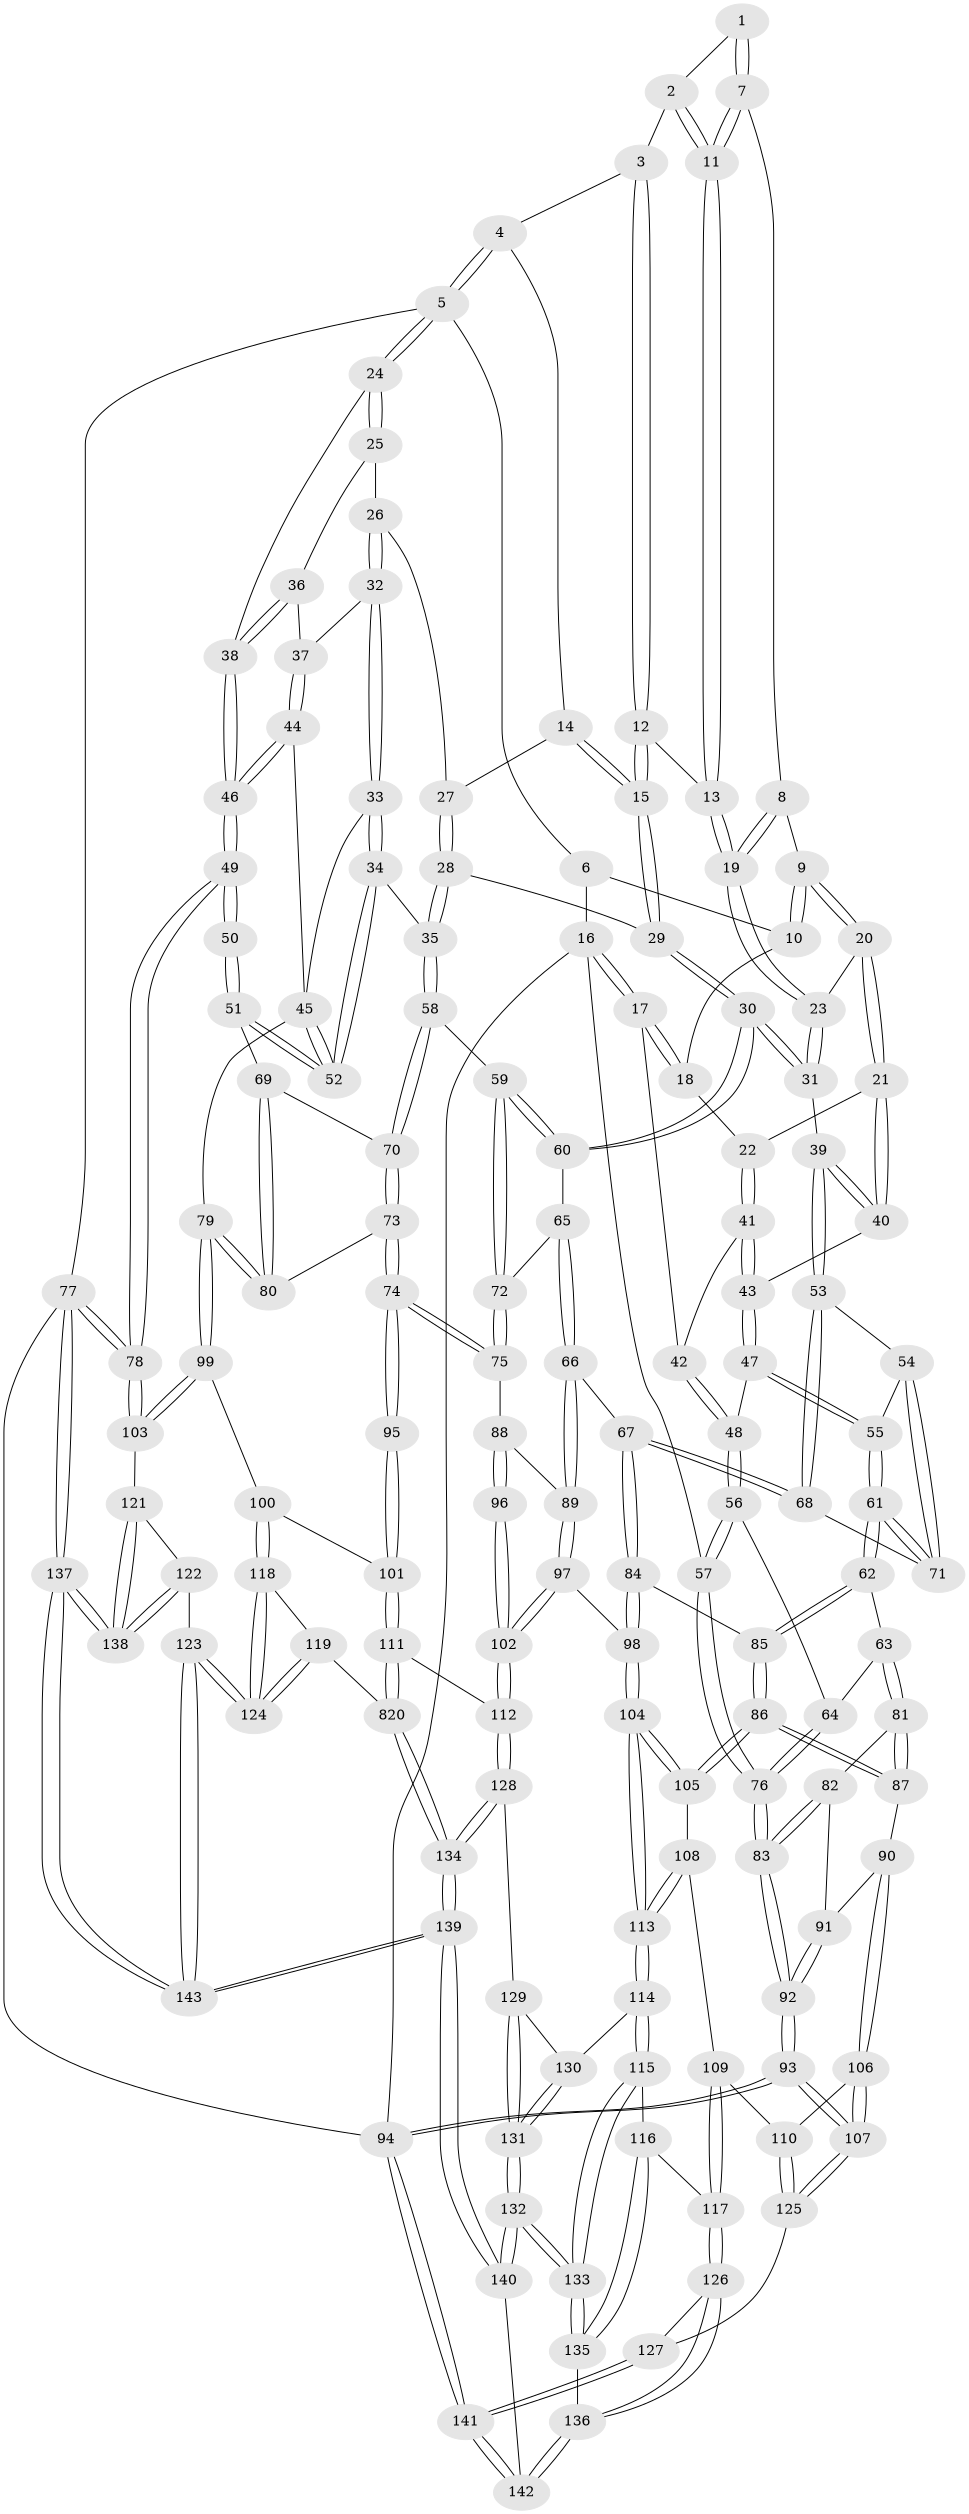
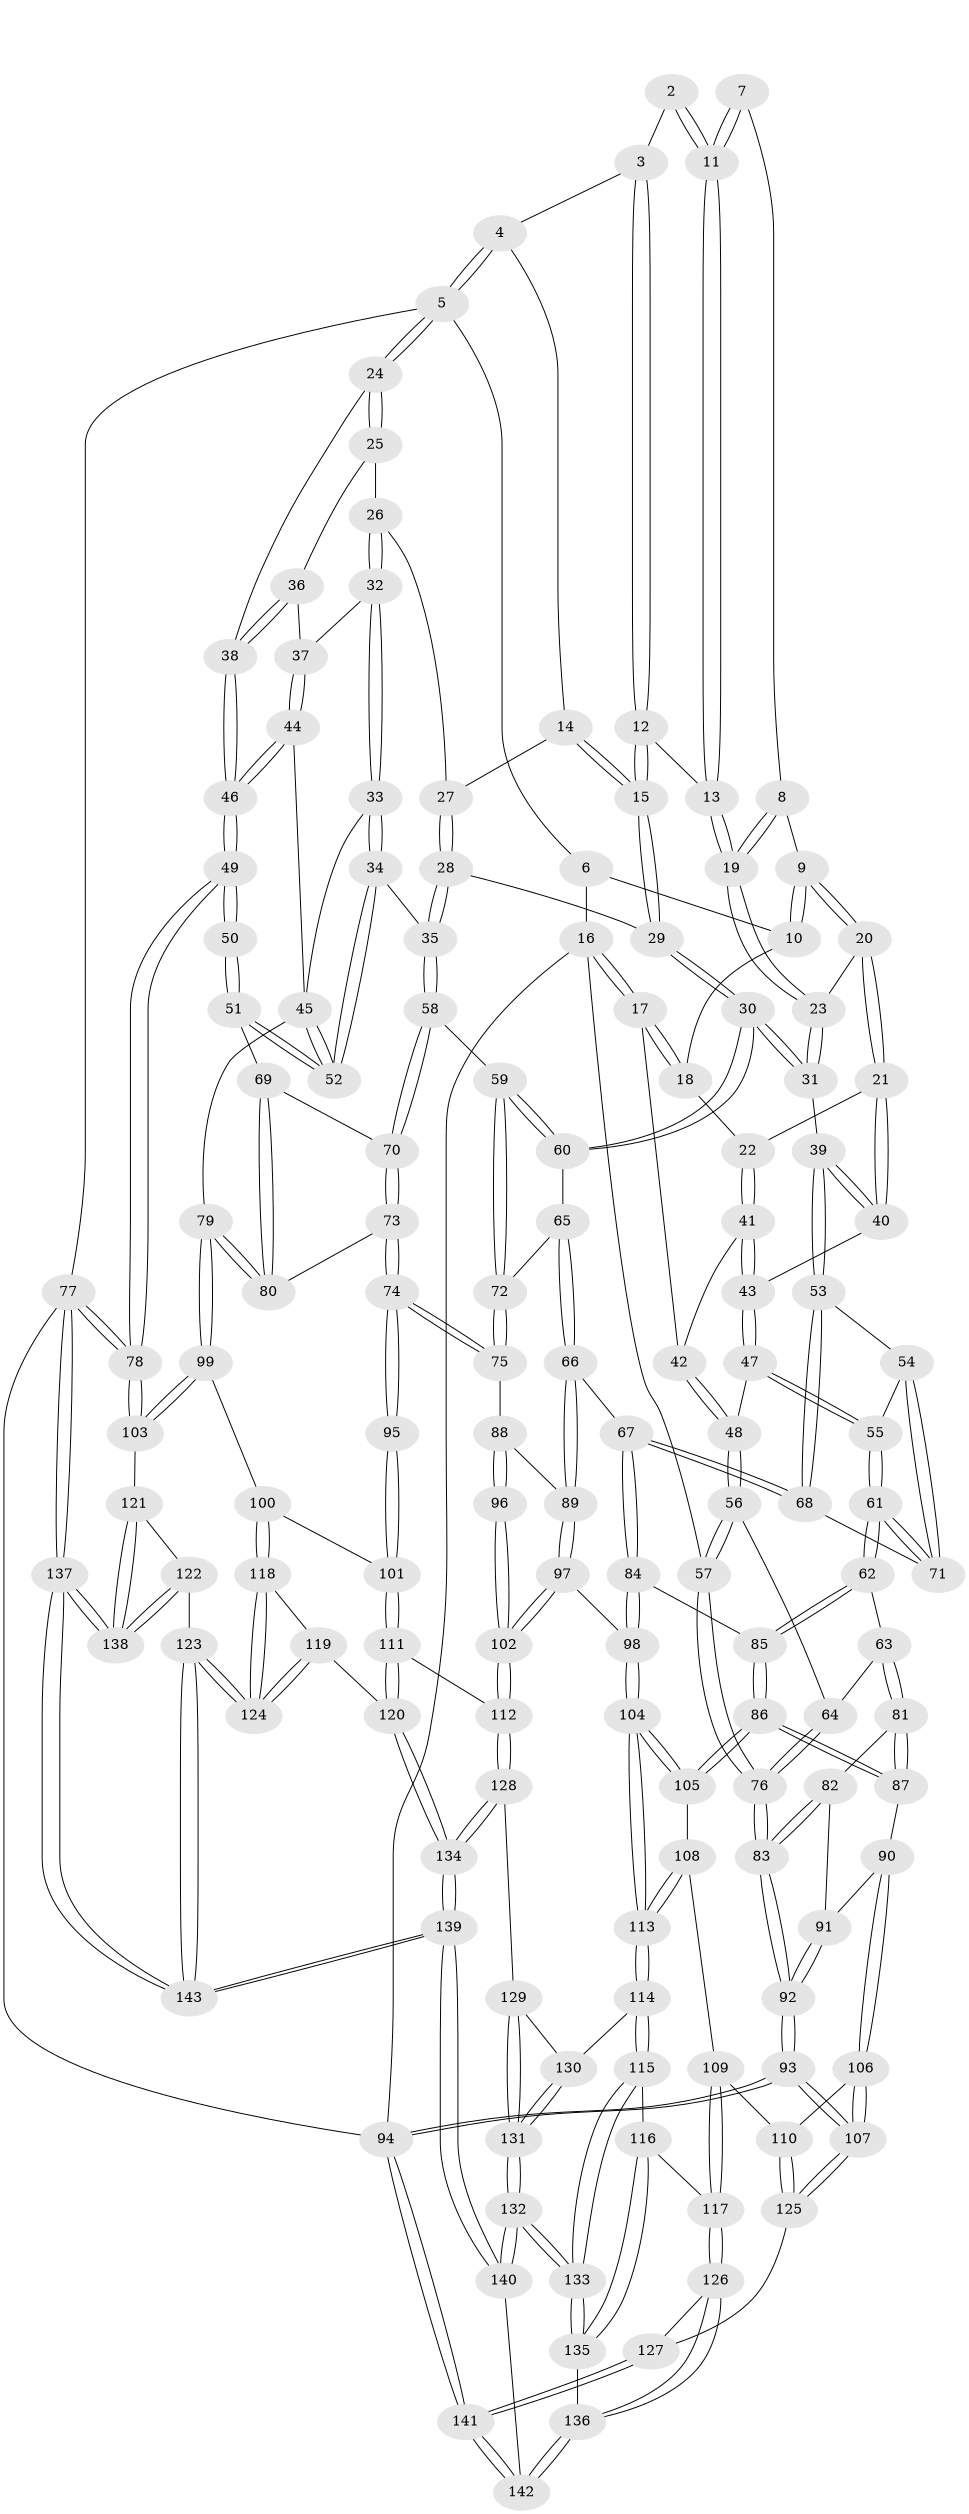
  graph {
    node [color=gray90 style=filled]
-   1
    2
    7
    3
    11
    8
    4
    12
    13
    5
    14
    15
    6
    24
    77
    27
    10
    16
    25
    38
    94
    78
    137
    18
    17
    57
    9
    19
    20
    23
    21
    22
    29
    28
    30
    42
    76
    141
    48
    41
    31
    40
    43
    39
    26
    36
    46
    32
    37
    33
    35
    58
    60
    65
    53
    34
    45
    44
    52
    79
    59
    70
    49
    54
    68
    47
    56
    55
    50
    61
    64
    51
    103
    69
    80
    99
    71
    62
    83
    72
    73
    75
    66
    63
    85
    81
    86
    82
    87
    67
    89
    84
    97
    98
    74
    88
    95
    101
    96
    92
    138
    143
    121
    100
    91
    90
    93
    104
    105
    108
    106
    102
    107
    110
    125
    142
    111
    112
    113
    118
    119
    124
-   120 [label=820]
+   120
    128
    122
    114
    109
    127
    117
    126
    134
    129
    115
    130
    116
    133
    131
    135
    136
    139
    123
    132
    140
-   1 -- 2
-   1 -- 7
-   1 -- 7
    2 -- 3
    2 -- 11
    2 -- 11
    7 -- 11
    7 -- 11
    7 -- 8
    3 -- 4
    3 -- 12
    3 -- 12
    11 -- 13
    11 -- 13
    8 -- 9
    8 -- 19
    8 -- 19
    4 -- 5
    4 -- 5
    4 -- 14
    12 -- 13
    12 -- 15
    12 -- 15
    13 -- 19
    13 -- 19
    5 -- 6
    5 -- 24
    5 -- 24
    5 -- 77
    14 -- 15
    14 -- 15
    14 -- 27
    15 -- 29
    15 -- 29
    6 -- 10
    6 -- 16
    24 -- 25
    24 -- 25
    24 -- 38
    77 -- 94
    77 -- 78
    77 -- 78
    77 -- 137
    77 -- 137
    27 -- 28
    27 -- 28
    10 -- 18
    16 -- 94
    16 -- 17
    16 -- 17
    16 -- 57
    25 -- 26
    25 -- 36
    38 -- 46
    38 -- 46
    94 -- 141
    94 -- 141
    78 -- 103
    78 -- 103
    137 -- 138
    137 -- 138
    137 -- 143
    137 -- 143
    18 -- 22
    17 -- 18
    17 -- 18
    17 -- 42
    57 -- 76
    57 -- 76
    9 -- 10
    9 -- 10
    9 -- 20
    9 -- 20
    19 -- 23
    19 -- 23
    20 -- 23
    20 -- 21
    20 -- 21
    23 -- 31
    23 -- 31
    21 -- 22
    21 -- 40
    21 -- 40
    22 -- 41
    22 -- 41
    29 -- 30
    29 -- 30
    28 -- 29
    28 -- 35
    28 -- 35
    30 -- 31
    30 -- 31
    30 -- 60
    30 -- 60
    42 -- 48
    42 -- 48
    76 -- 83
    76 -- 83
    141 -- 142
    141 -- 142
    48 -- 56
    48 -- 56
    41 -- 42
    41 -- 43
    41 -- 43
    31 -- 39
    40 -- 43
    43 -- 47
    43 -- 47
    39 -- 40
    39 -- 40
    39 -- 53
    39 -- 53
    26 -- 27
    26 -- 32
    26 -- 32
    36 -- 38
    36 -- 38
    36 -- 37
    46 -- 49
    46 -- 49
    32 -- 37
    32 -- 33
    32 -- 33
    37 -- 44
    37 -- 44
    33 -- 34
    33 -- 34
    33 -- 45
    35 -- 58
    35 -- 58
    58 -- 59
    58 -- 70
    58 -- 70
    60 -- 65
    65 -- 72
    65 -- 66
    65 -- 66
    53 -- 54
    53 -- 68
    53 -- 68
    34 -- 35
    34 -- 52
    34 -- 52
    45 -- 52
    45 -- 52
    45 -- 79
    44 -- 46
    44 -- 46
    44 -- 45
    79 -- 80
    79 -- 80
    79 -- 99
    79 -- 99
    59 -- 60
    59 -- 60
    59 -- 72
    59 -- 72
    70 -- 73
    70 -- 73
    49 -- 78
    49 -- 78
    49 -- 50
    49 -- 50
    54 -- 55
    54 -- 71
    54 -- 71
    68 -- 71
    47 -- 48
    47 -- 55
    47 -- 55
    56 -- 57
    56 -- 57
    56 -- 64
    55 -- 61
    55 -- 61
    50 -- 51
    50 -- 51
    61 -- 71
    61 -- 71
    61 -- 62
    61 -- 62
    64 -- 76
    64 -- 76
    51 -- 52
    51 -- 52
    51 -- 69
    103 -- 121
    69 -- 70
    69 -- 80
    69 -- 80
    99 -- 103
    99 -- 103
    99 -- 100
    62 -- 63
    62 -- 85
    62 -- 85
    83 -- 92
    83 -- 92
    72 -- 75
    72 -- 75
    73 -- 80
    73 -- 74
    73 -- 74
    75 -- 88
    66 -- 67
    66 -- 89
    66 -- 89
    63 -- 64
    63 -- 81
    63 -- 81
    85 -- 86
    85 -- 86
    81 -- 82
    81 -- 87
    81 -- 87
    86 -- 87
    86 -- 87
    86 -- 105
    86 -- 105
    82 -- 83
    82 -- 83
    82 -- 91
    87 -- 90
    67 -- 68
    67 -- 68
    67 -- 84
    67 -- 84
    89 -- 97
    89 -- 97
    84 -- 85
    84 -- 98
    84 -- 98
    97 -- 98
    97 -- 102
    97 -- 102
    98 -- 104
    98 -- 104
    74 -- 75
    74 -- 75
    74 -- 95
    74 -- 95
    88 -- 89
    88 -- 96
    88 -- 96
    95 -- 101
    95 -- 101
    101 -- 111
    101 -- 111
    96 -- 102
    96 -- 102
    92 -- 93
    92 -- 93
    121 -- 138
    121 -- 138
    121 -- 122
    100 -- 101
    100 -- 118
    100 -- 118
    91 -- 92
    91 -- 92
    90 -- 91
    90 -- 106
    90 -- 106
    93 -- 94
    93 -- 94
    93 -- 107
    93 -- 107
    104 -- 105
    104 -- 105
    104 -- 113
    104 -- 113
    105 -- 108
    108 -- 113
    108 -- 113
    108 -- 109
    106 -- 107
    106 -- 107
    106 -- 110
    102 -- 112
    102 -- 112
    107 -- 125
    107 -- 125
    110 -- 125
    110 -- 125
    125 -- 127
    111 -- 112
    111 -- 120
    111 -- 120
    112 -- 128
    112 -- 128
    113 -- 114
    113 -- 114
    118 -- 119
    118 -- 124
    118 -- 124
    119 -- 124
    119 -- 124
    119 -- 120
    120 -- 134
    120 -- 134
    128 -- 134
    128 -- 134
    128 -- 129
    122 -- 138
    122 -- 138
    122 -- 123
    114 -- 115
    114 -- 115
    114 -- 130
    109 -- 110
    109 -- 117
    109 -- 117
    127 -- 141
    127 -- 141
    117 -- 126
    117 -- 126
    126 -- 127
    126 -- 136
    126 -- 136
    134 -- 139
    134 -- 139
    129 -- 130
    129 -- 131
    129 -- 131
    115 -- 116
    115 -- 133
    115 -- 133
    130 -- 131
    130 -- 131
    116 -- 117
    116 -- 135
    116 -- 135
    133 -- 135
    133 -- 135
    131 -- 132
    131 -- 132
    135 -- 136
    136 -- 142
    136 -- 142
    139 -- 143
    139 -- 143
    139 -- 140
    139 -- 140
    123 -- 143
    123 -- 143
    123 -- 124
    123 -- 124
    132 -- 133
    132 -- 133
    132 -- 140
    132 -- 140
    140 -- 142
  }
